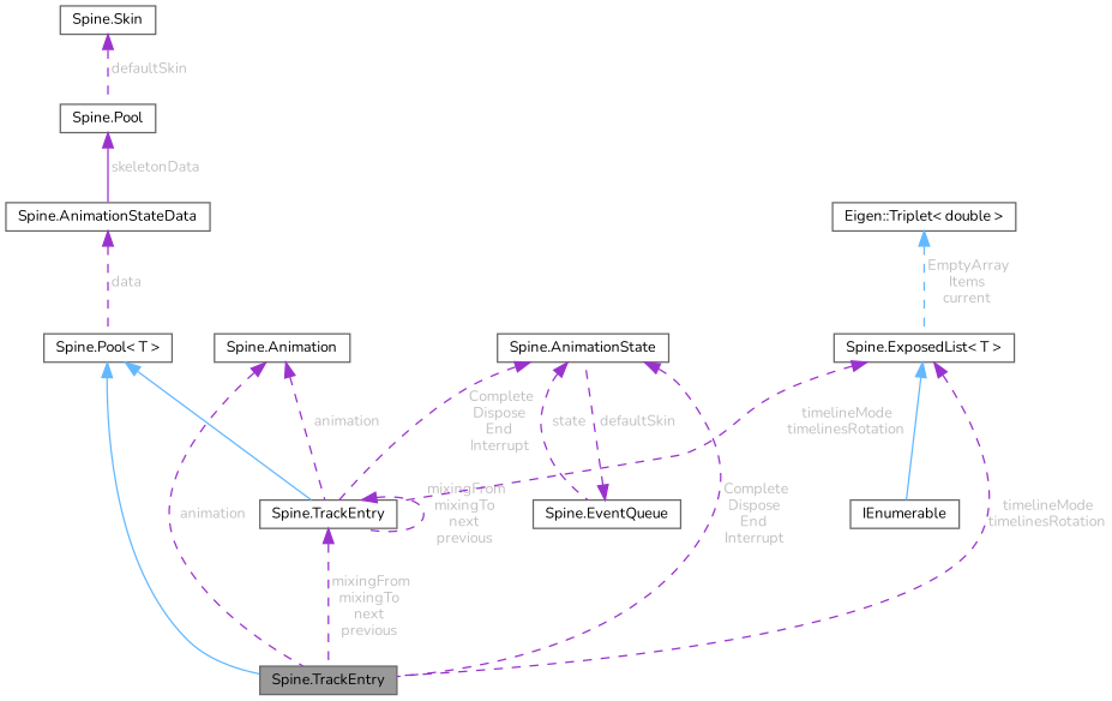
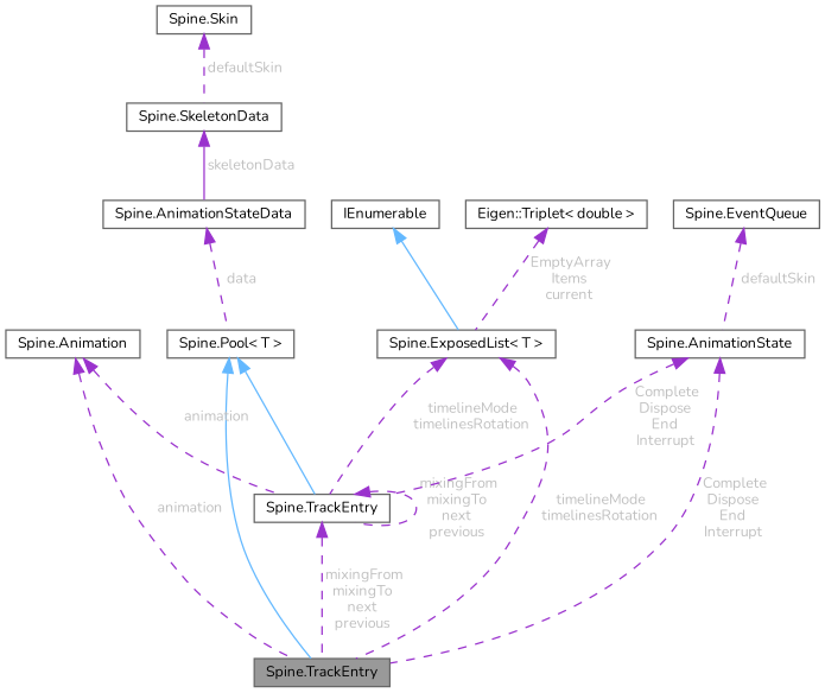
  digraph {
    fontname=Nunito
    rankdir=TB
    node [color=gray40 fillcolor=white fontname=Nunito fontsize=10 shape=box style=filled]
    edge [color=darkorchid3 dir=back fontname=Nunito fontsize=10 labelfontname=Helvetica labelfontsize=10 style=dashed fontcolor=grey]
    n1 [fillcolor=grey60 fontcolor=black height=0.2 label="Spine.TrackEntry" width=0.4]
    n2 [height=0.2 label="Spine.Pool\< T \>" width=0.4]
    n3 [height=0.2 label="Spine.TrackEntry" width=0.4]
    n4 [height=0.2 label="Spine.Animation" width=0.4]
    n5 [height=0.2 label="Spine.AnimationState" width=0.4]
    n6 [height=0.2 label="Spine.EventQueue" width=0.4]
    n7 [height=0.2 label="Spine.AnimationStateData" width=0.4]
-   n8 [height=0.2 label="Spine.Pool" width=0.4]
+   n8 [height=0.2 label="Spine.SkeletonData" width=0.4]
    n9 [height=0.2 label="Spine.Skin" width=0.4]
    n10 [height=0.2 label="Spine.ExposedList\< T \>" width=0.4]
    n11 [height=0.2 label=IEnumerable width=0.4]
    n12 [height=0.2 label="Eigen::Triplet\< double \>" width=0.4]
    n2 -> n1 [color=steelblue1 style=solid fontcolor=""]
    n2 -> n3 [color=steelblue1 style=solid fontcolor=""]
    n3 -> n1 [label=" mixingFrom\nmixingTo\nnext\nprevious"]
    n3 -> n3 [label=" mixingFrom\nmixingTo\nnext\nprevious"]
    n4 -> n1 [label=" animation"]
    n4 -> n3 [label=" animation"]
    n5 -> n1 [label=" Complete\nDispose\nEnd\nInterrupt"]
    n5 -> n3 [label=" Complete\nDispose\nEnd\nInterrupt"]
-   n5 -> n6 [label=" state"]
    n6 -> n5 [label=" defaultSkin"]
    n7 -> n2 [label=" data"]
    n8 -> n7 [label=" skeletonData" style=solid]
    n9 -> n8 [label=" defaultSkin"]
    n10 -> n1 [label=" timelineMode\ntimelinesRotation"]
    n10 -> n3 [label=" timelineMode\ntimelinesRotation"]
-   n10 -> n11 [color=steelblue1 style=solid fontcolor=""]
-   n12 -> n10 [color=steelblue1 label=" EmptyArray\nItems\ncurrent"]
+   n11 -> n10 [color=steelblue1 style=solid fontcolor=""]
+   n12 -> n10 [label=" EmptyArray\nItems\ncurrent"]
  }
